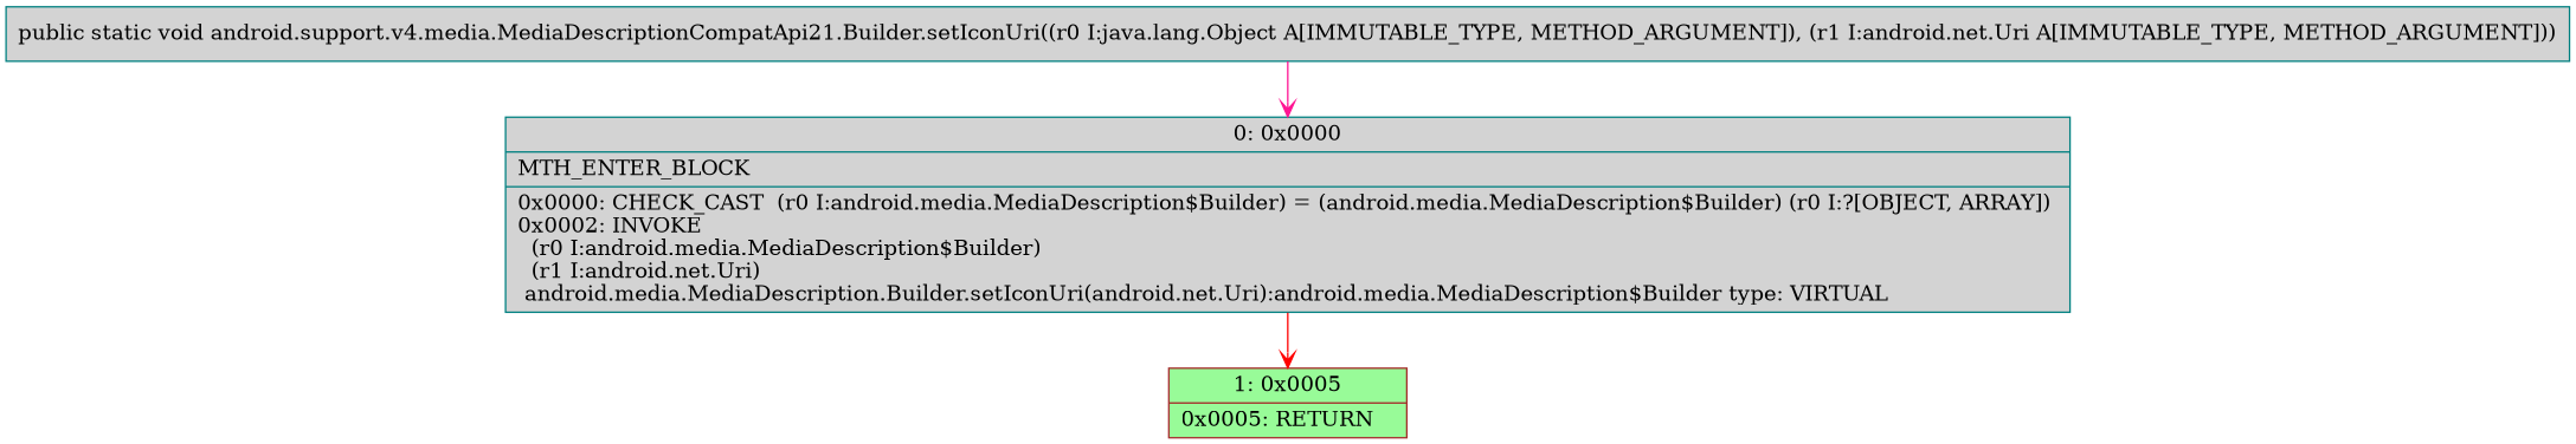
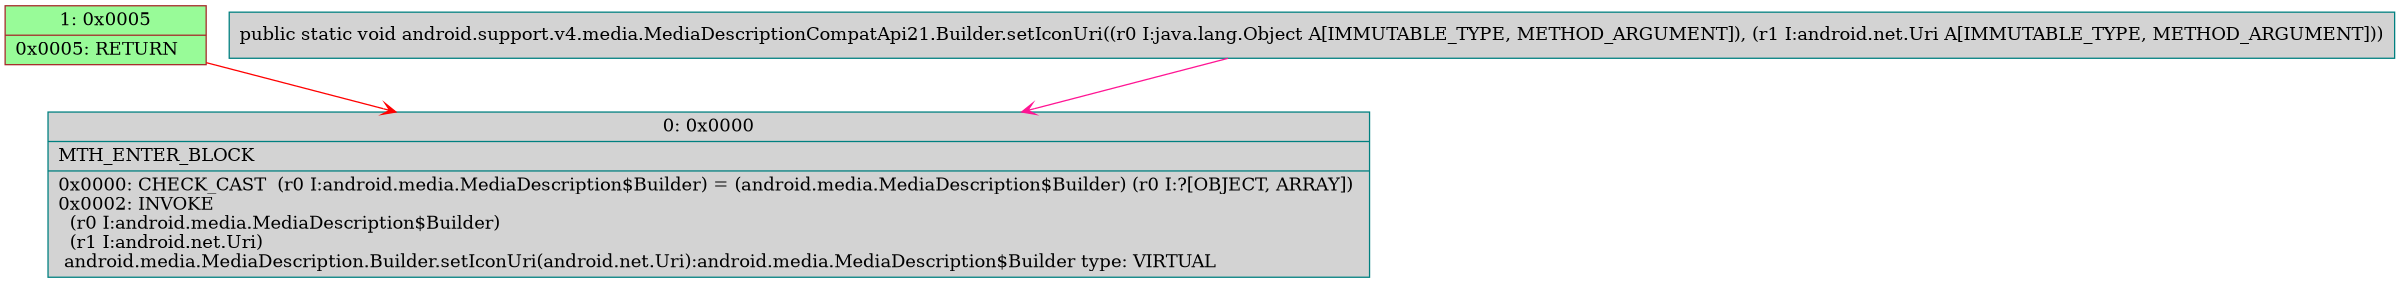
  digraph {
    node [shape=record style=filled fillcolor=lightgrey color=teal]
    edge [arrowhead=vee]
    n1 [label="{0\:\ 0x0000|MTH_ENTER_BLOCK\l|0x0000: CHECK_CAST  (r0 I:android.media.MediaDescription$Builder) = (android.media.MediaDescription$Builder) (r0 I:?[OBJECT, ARRAY]) \l0x0002: INVOKE  \l  (r0 I:android.media.MediaDescription$Builder)\l  (r1 I:android.net.Uri)\l android.media.MediaDescription.Builder.setIconUri(android.net.Uri):android.media.MediaDescription$Builder type: VIRTUAL \l}"]
    n2 [label="{1\:\ 0x0005|0x0005: RETURN   \l}" fillcolor=palegreen color=brown]
    n3 [label="{public static void android.support.v4.media.MediaDescriptionCompatApi21.Builder.setIconUri((r0 I:java.lang.Object A[IMMUTABLE_TYPE, METHOD_ARGUMENT]), (r1 I:android.net.Uri A[IMMUTABLE_TYPE, METHOD_ARGUMENT])) }"]
-   n1 -> n2 [color=red]
+   n2 -> n1 [color=red]
    n3 -> n1 [color=deeppink]
  }
